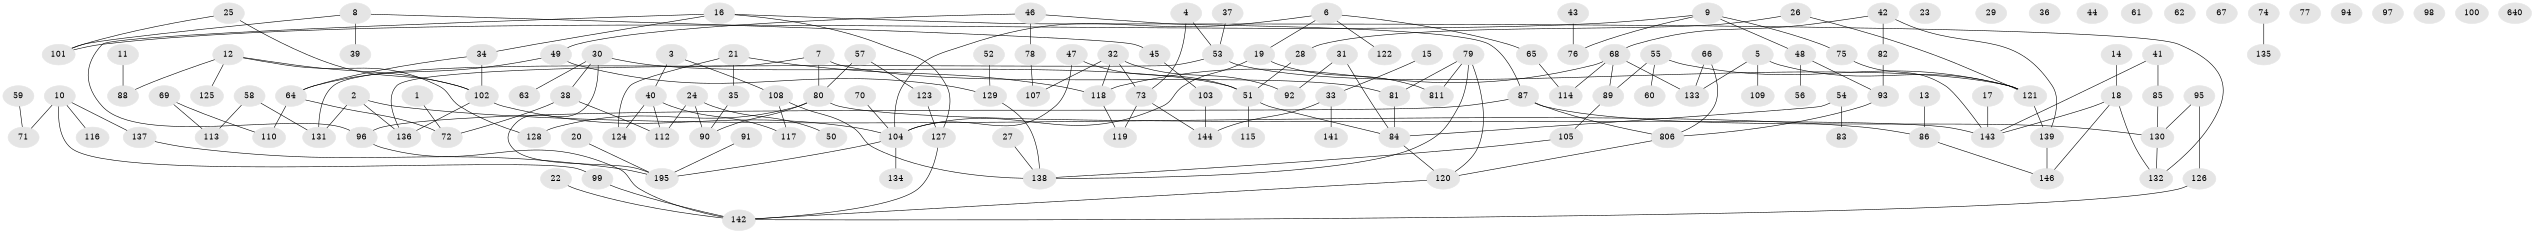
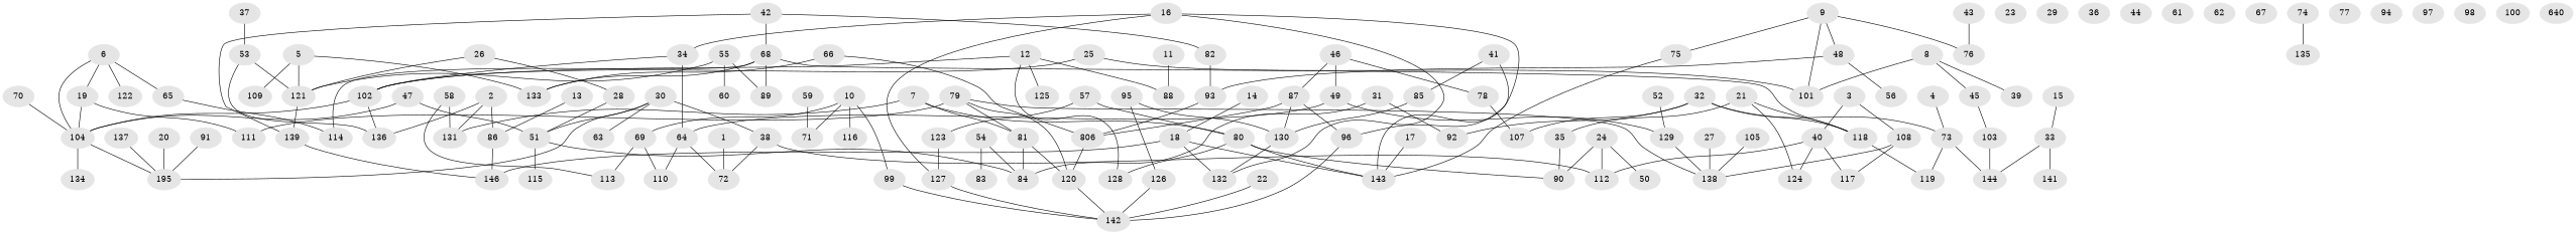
  graph {
    node [color=gray90 style=filled]
    1
    72
    2
    86
    131
    136
    146
    3
    40
    108
    124
    112
    117
    138
    4
    53
    73
    121
    144
    119
    5
    109
    133
    139
    6
    19
    65
    104
    122
-   111 [label=811]
+   111
    114
    n32 [label=195]
    134
    7
    80
    81
    128
    143
    90
    84
    8
    39
    45
    101
    103
    9
    48
    75
    76
    56
    93
    10
    71
    99
    116
    137
    142
    11
    88
    12
    102
    125
    13
    14
    18
    132
    15
    33
    141
    16
    34
    96
    127
    64
    17
    20
    21
    35
    118
    22
    23
    24
    50
    25
    26
    28
    51
    27
    115
    29
    30
    38
    63
    31
    92
    120
    32
    107
    110
    36
    37
    41
    85
    130
    42
    68
    82
    89
    43
    44
    46
    49
    78
    87
    129
    n116 [label=806]
    47
    52
    54
    83
    55
    60
    105
    57
    123
    58
    113
    59
    61
    62
    66
    67
    69
    70
    74
    135
    77
    79
    91
    94
    95
    126
    97
    98
    100
    n146 [label=640]
    1 -- 72
    2 -- 86
    2 -- 131
    2 -- 136
    86 -- 146
    3 -- 40
    3 -- 108
    40 -- 124
    40 -- 112
    40 -- 117
    108 -- 117
    108 -- 138
-   4 -- 53
    4 -- 73
    53 -- 136
    53 -- 121
    73 -- 144
    73 -- 119
    121 -- 139
    5 -- 121
    5 -- 109
    5 -- 133
    139 -- 146
    6 -- 19
    6 -- 65
    6 -- 104
    6 -- 122
    19 -- 104
    19 -- 111
    65 -- 114
    104 -- n32
    104 -- 134
    7 -- 131
    7 -- 80
    7 -- 81
    80 -- 128
    80 -- 143
    80 -- 90
    81 -- 84
-   84 -- 120
+   81 -- 120
    8 -- 39
    8 -- 45
    8 -- 101
    45 -- 103
    103 -- 144
    9 -- 101
    9 -- 48
    9 -- 75
    9 -- 76
    48 -- 56
    48 -- 93
    75 -- 143
    93 -- n116
    10 -- 71
    10 -- 99
    10 -- 116
-   10 -- 137
+   10 -- 69
    99 -- 142
    137 -- n32
    11 -- 88
    12 -- 128
    12 -- 88
    12 -- 102
    12 -- 125
    102 -- 136
    102 -- 104
    13 -- 86
    14 -- 18
    18 -- 146
    18 -- 143
    18 -- 132
    15 -- 33
    33 -- 144
    33 -- 141
    16 -- 132
    16 -- 34
    16 -- 96
    16 -- 127
    34 -- 102
    34 -- 64
    96 -- 142
    127 -- 142
    64 -- 72
    64 -- 110
    17 -- 143
    20 -- n32
    21 -- 124
    21 -- 35
    21 -- 118
    35 -- 90
    118 -- 119
    22 -- 142
    24 -- 112
    24 -- 90
    24 -- 50
    25 -- 101
    25 -- 102
    26 -- 121
    26 -- 28
    28 -- 51
    51 -- 84
    51 -- 115
    27 -- 138
    30 -- n32
    30 -- 51
    30 -- 38
    30 -- 63
    38 -- 72
    38 -- 112
    31 -- 84
    31 -- 92
    120 -- 142
    32 -- 73
    32 -- 118
    32 -- 92
    32 -- 107
    37 -- 53
    41 -- 143
    41 -- 85
    85 -- 130
    130 -- 132
    42 -- 139
    42 -- 68
    42 -- 82
    68 -- 133
    68 -- 114
    68 -- 118
    68 -- 89
    82 -- 93
-   89 -- 105
    43 -- 76
    46 -- 49
    46 -- 78
    46 -- 87
    49 -- 64
    49 -- 129
    78 -- 107
    87 -- 96
    87 -- 130
    87 -- n116
    129 -- 138
    n116 -- 120
    47 -- 104
    47 -- 51
    52 -- 129
    54 -- 84
    54 -- 83
    55 -- 121
    55 -- 89
    55 -- 60
    105 -- 138
    57 -- 80
    57 -- 123
    123 -- 127
    58 -- 131
    58 -- 113
    59 -- 71
    66 -- 133
    66 -- n116
    69 -- 110
    69 -- 113
    70 -- 104
    74 -- 135
    79 -- 138
    79 -- 111
    79 -- 81
    79 -- 120
    91 -- n32
    95 -- 130
    95 -- 126
    126 -- 142
  }
